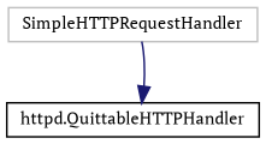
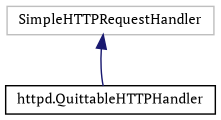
  digraph {
    rankdir=TB
    fontname="PT Serif"
    node [fillcolor=white fontname="PT Serif" fontsize=10 shape=record style=filled]
    n1 [color=grey75 height=0.2 label=SimpleHTTPRequestHandler width=0.4]
    n2 [color=black height=0.2 label="httpd.QuittableHTTPHandler" width=0.4]
-   n2 -> n1 [color=midnightblue dir=back fontname="PT Serif" fontsize=10 labelfontname=Helvetica labelfontsize=10 style=solid]
+   n1 -> n2 [color=midnightblue dir=back fontname="PT Serif" fontsize=10 labelfontname=Helvetica labelfontsize=10 style=solid]
  }
